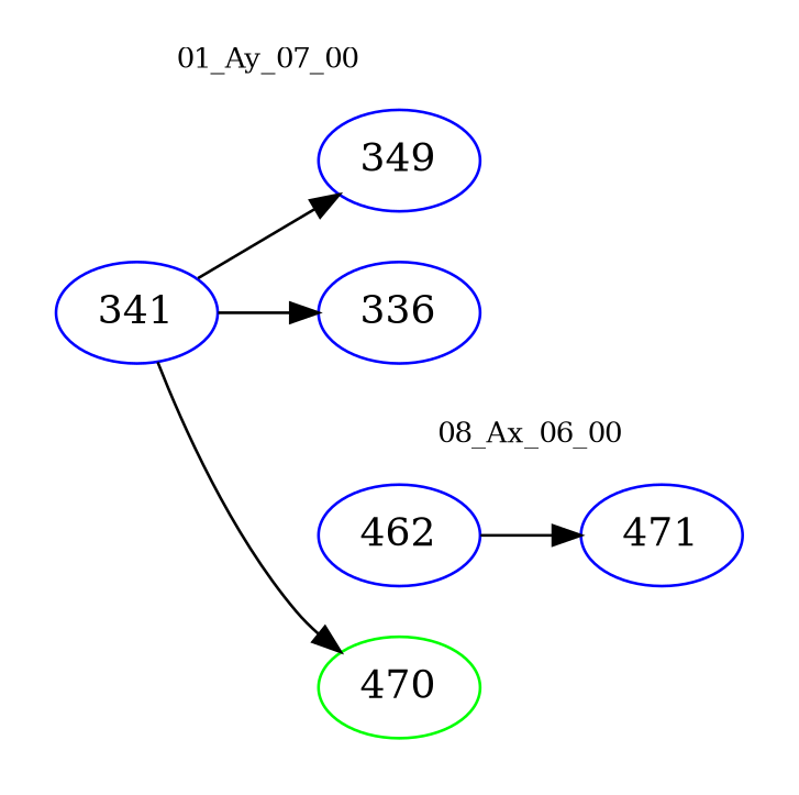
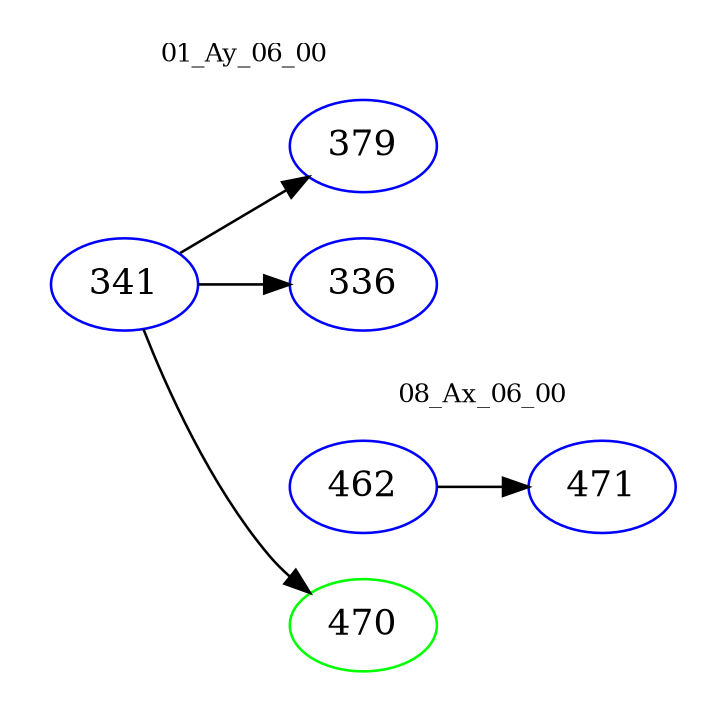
  digraph {
    rankdir=LR
    node [color=blue]
    edge [color=black]
    n1 [label=462]
    n2 [color=green label=470]
    n3 [label=471]
    n4 [label=341]
    n5 [label=336]
-   n6 [label=349]
+   n6 [label=379]
    subgraph cluster_1 {
      color=white
      fontsize=10
      label="08_Ax_06_00"
      n1
      n2
      n3
    }
    subgraph cluster_2 {
      color=white
      fontsize=10
-     label="01_Ay_07_00"
+     label="01_Ay_06_00"
      n4
      n5
      n6
    }
    n1 -> n3
    n4 -> n2
    n4 -> n5
    n4 -> n6
  }
